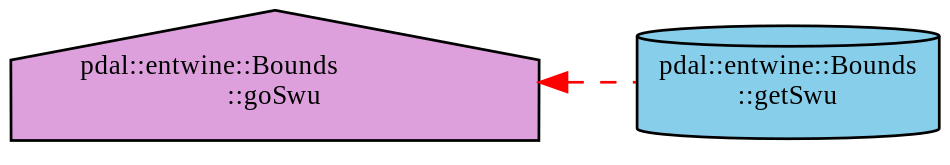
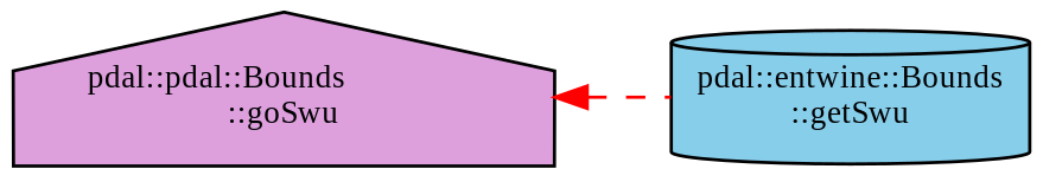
  digraph {
    rankdir=LR
    fontname="Liberation Serif"
    node [color=black fontname="Liberation Serif" fontsize=10 style=filled]
-   n1 [fillcolor=plum fontcolor=black height=0.2 label="pdal::entwine::Bounds\l::goSwu" shape=house width=0.4]
+   n1 [fillcolor=plum fontcolor=black height=0.2 label="pdal::pdal::Bounds\l::goSwu" shape=house width=0.4]
    n2 [fillcolor=skyblue height=0.2 label="pdal::entwine::Bounds\l::getSwu" shape=cylinder width=0.4]
    n1 -> n2 [color=red dir=back fontname="Liberation Serif" fontsize=10 labelfontname=Helvetica labelfontsize=10 style=dashed]
  }
